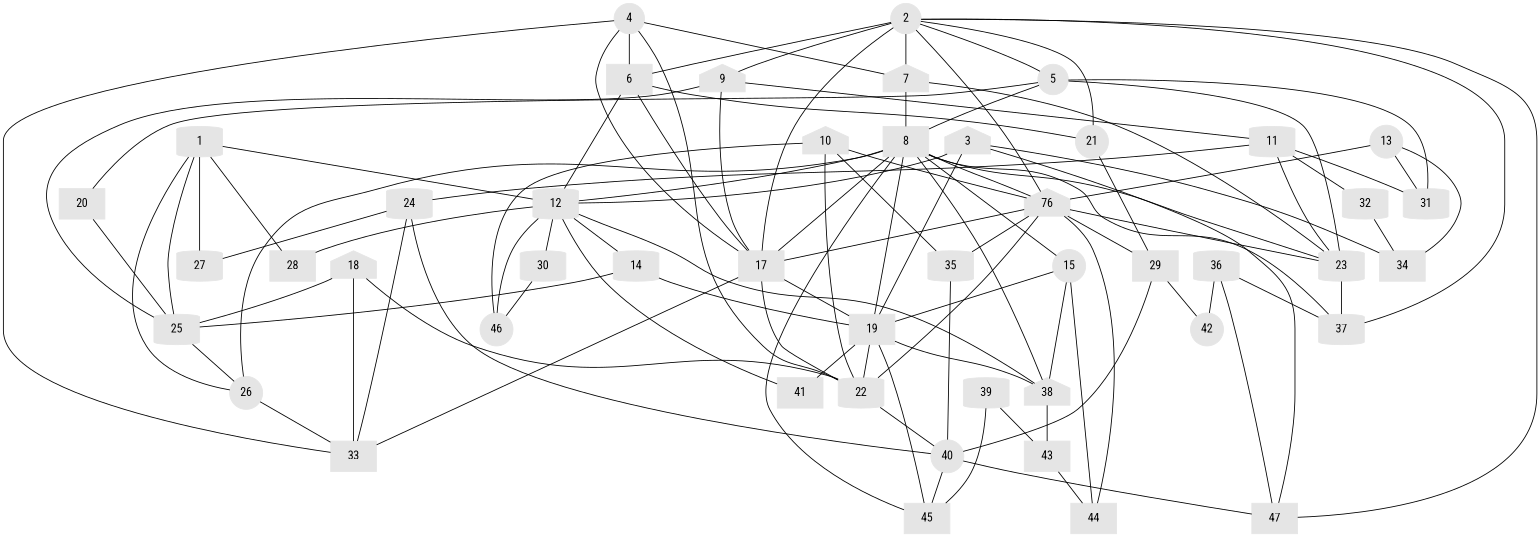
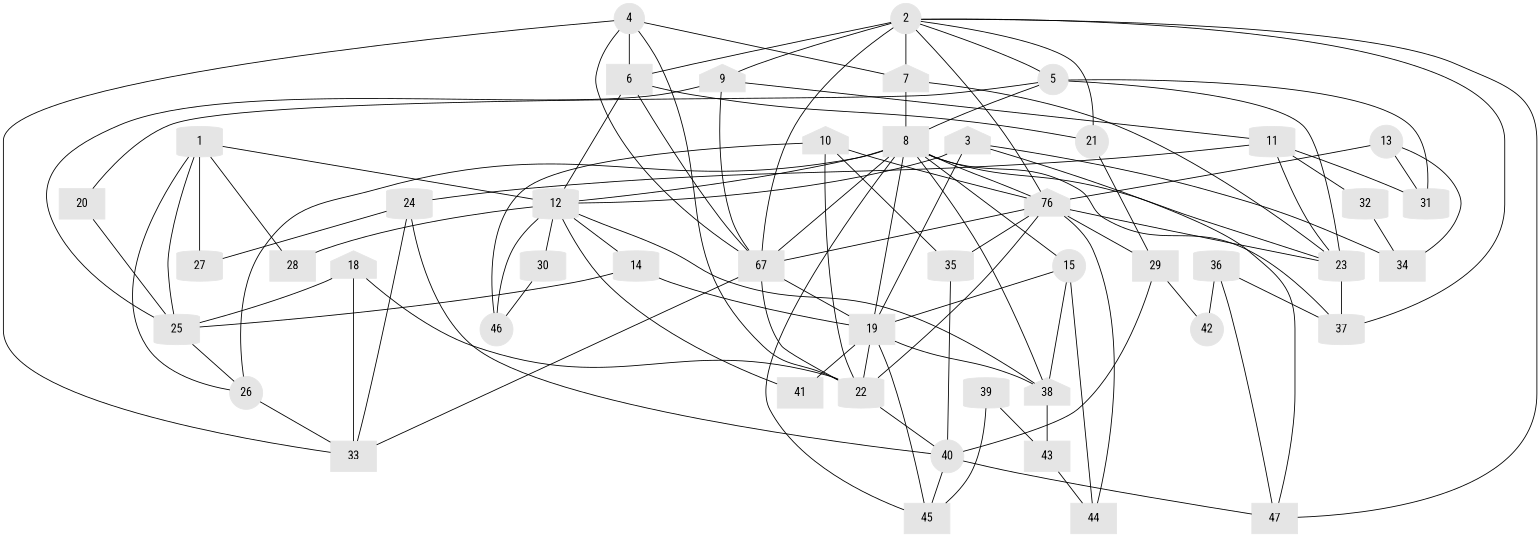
  graph {
    fontname="Roboto Condensed"
    node [color=gray90 fontname="Roboto Condensed" shape=cylinder style=filled]
    edge [fontname="Roboto Condensed" weight=1.0]
    1
    12
    25
    26 [shape=circle]
    27
    28 [shape=box]
    38 [shape=house]
    46 [shape=circle]
    14
    30
    41 [shape=box]
    33 [shape=box]
    2 [shape=circle]
    5 [shape=circle]
    6 [shape=box]
    7 [shape=house]
    9 [shape=house]
    n18 [label=76 shape=house]
-   17 [shape=box]
+   17 [shape=box label=67]
    21 [shape=circle]
    37
    47 [shape=box]
    8 [shape=box]
    20 [shape=box]
    23
    31
    11
    22
    35
    44 [shape=box]
    29 [shape=box]
    19 [shape=box]
    3 [shape=house]
    34 [shape=box]
    45 [shape=box]
    4 [shape=circle]
    40 [shape=circle]
    15 [shape=circle]
    43 [shape=box]
    24
    32
    10 [shape=house]
    13 [shape=circle]
    42 [shape=circle]
    18 [shape=house]
    36
    39
    1 -- 12
    1 -- 25
    1 -- 26
    1 -- 27
    1 -- 28
    12 -- 28
    12 -- 38
    12 -- 46
    12 -- 14
    12 -- 30
    12 -- 41 [weight=2.0]
    25 -- 26
    26 -- 33
    38 -- 43
    14 -- 25
    14 -- 19
    30 -- 46
    2 -- 5
    2 -- 6
    2 -- 7 [weight=2.0]
    2 -- 9
    2 -- n18 [weight=2.0]
    2 -- 17 [weight=3.0]
    2 -- 21
    2 -- 37
    2 -- 47
    5 -- 8
    5 -- 20
    5 -- 23
    5 -- 31
    6 -- 12
    6 -- 17
    6 -- 21
    7 -- 8 [weight=2.0]
    7 -- 23
    9 -- 25
    9 -- 17
    9 -- 11
    n18 -- 17
    n18 -- 23
    n18 -- 22
    n18 -- 35
    n18 -- 44
    n18 -- 29 [weight=2.0]
    17 -- 33
    17 -- 22
    17 -- 19
    21 -- 29
    8 -- 12
    8 -- 26 [weight=2.0]
    8 -- 38
    8 -- n18
    8 -- 17
    8 -- 37
    8 -- 23
    8 -- 19 [weight=2.0]
    8 -- 45
    8 -- 15
    20 -- 25
    23 -- 37
    11 -- 23
    11 -- 31
    11 -- 24
    11 -- 32
    22 -- 40
    35 -- 40
    29 -- 40
    29 -- 42
    19 -- 38
    19 -- 41
    19 -- 22 [weight=2.0]
    19 -- 45
    3 -- 12
    3 -- 47
    3 -- 19
    3 -- 34
    4 -- 33
    4 -- 6
    4 -- 7
    4 -- 17
    4 -- 22
    40 -- 47
    40 -- 45
    15 -- 38
    15 -- 44
    15 -- 19
    43 -- 44
    24 -- 27
    24 -- 33
    24 -- 40
    32 -- 34
    10 -- 46
    10 -- n18
    10 -- 22
    10 -- 35
    13 -- n18
    13 -- 31
    13 -- 34
    18 -- 25
    18 -- 33
    18 -- 22
    36 -- 37
    36 -- 47
    36 -- 42
    39 -- 45
    39 -- 43
  }
